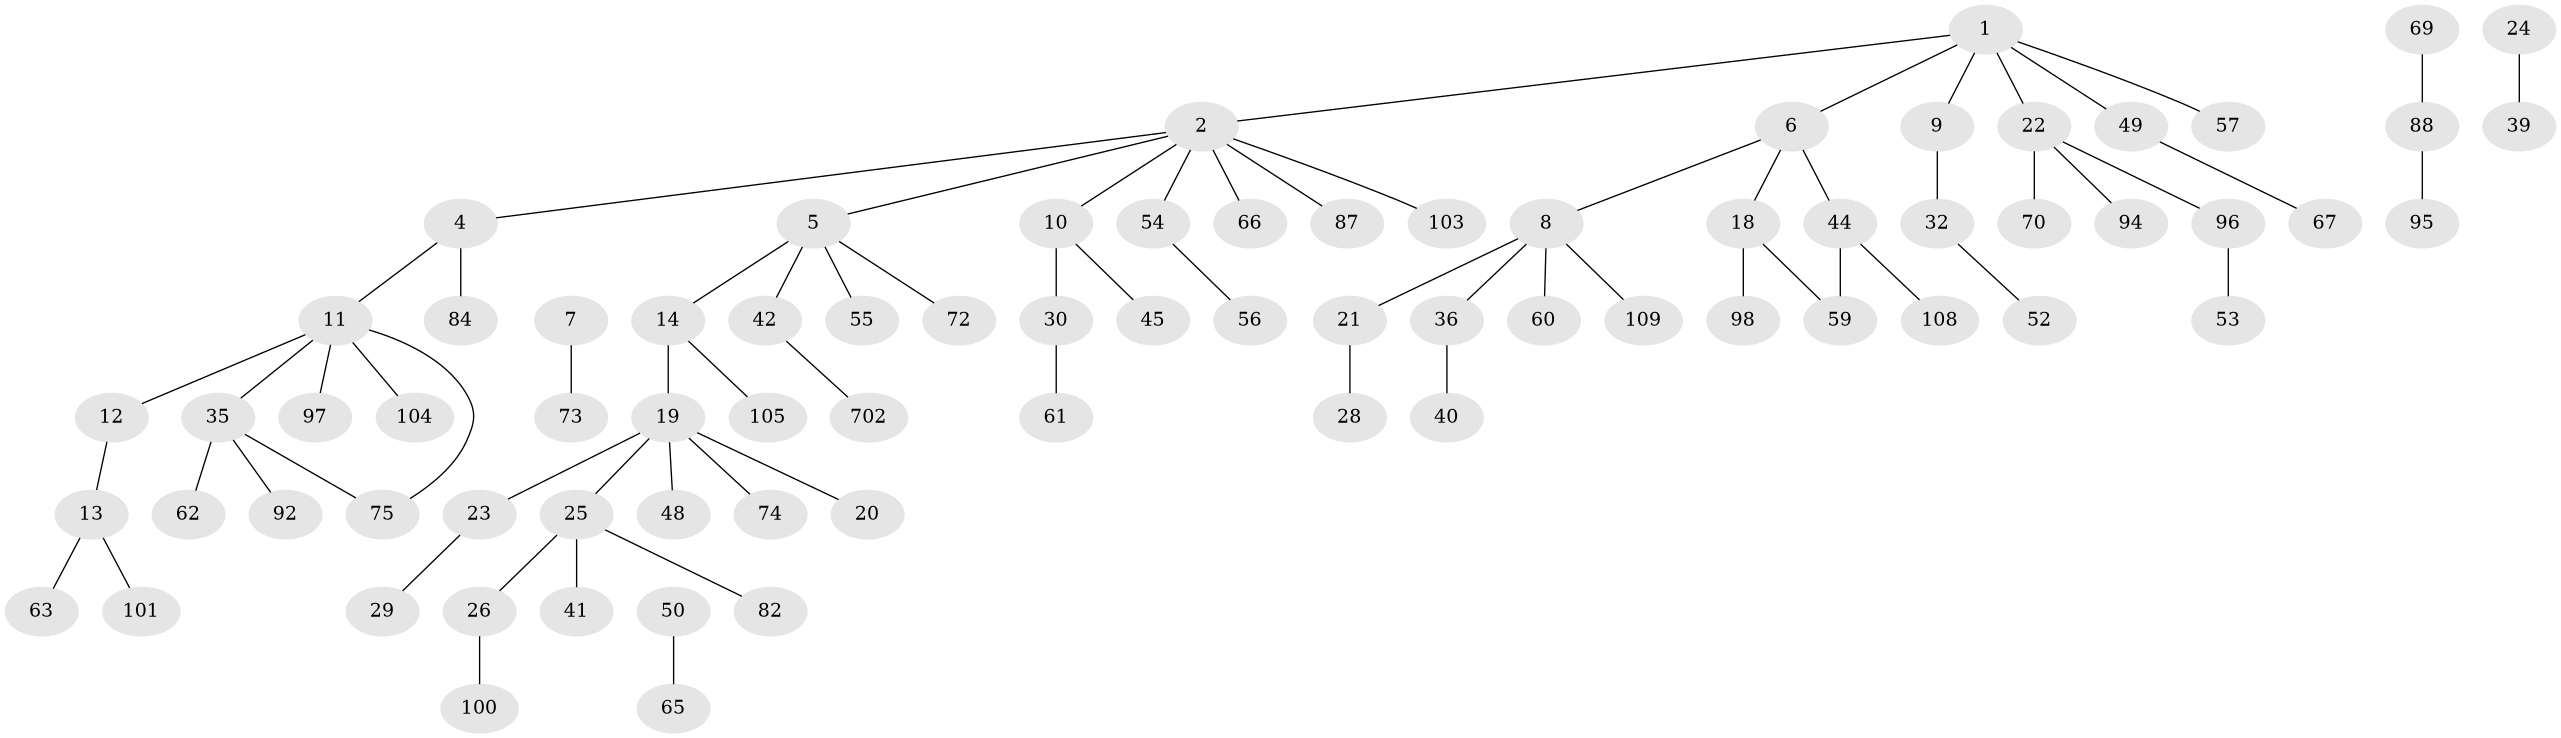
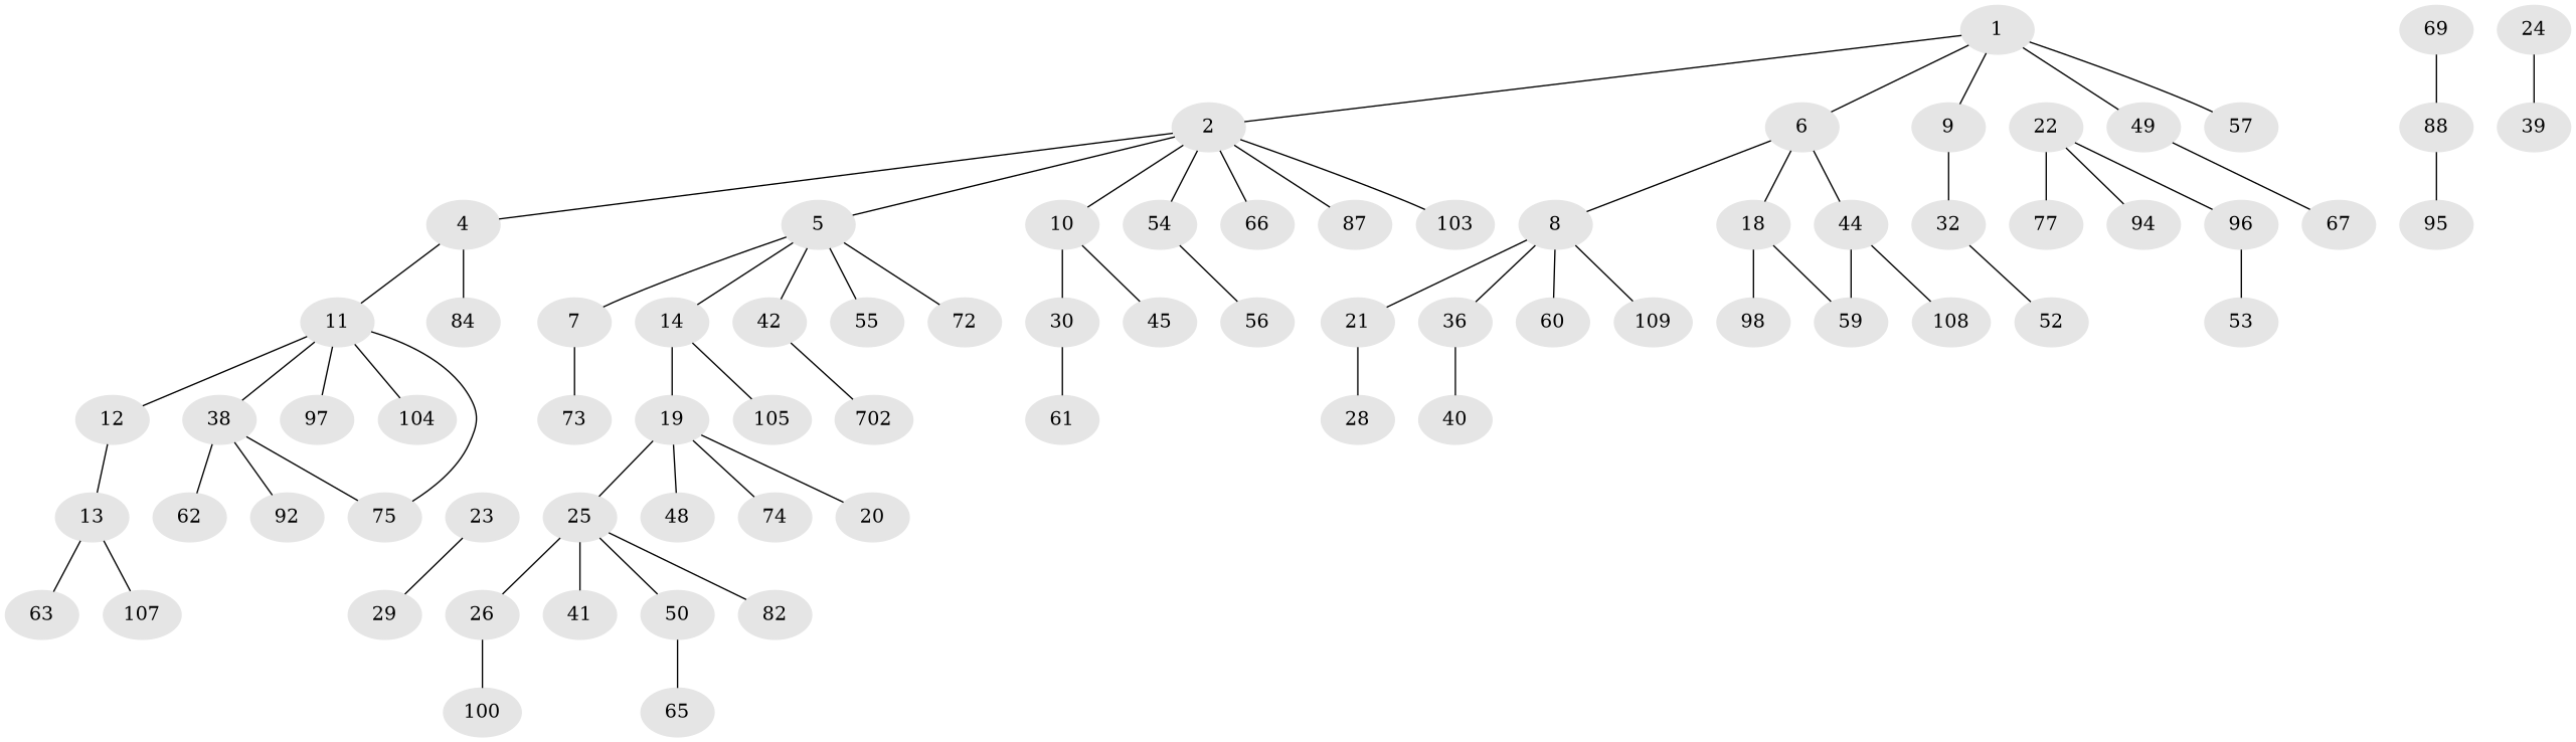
  graph {
    node [color=gray90 style=filled]
    1 [super="+46"]
    2 [super="+3"]
    6 [super="+16"]
    9 [super="+33"]
    22 [super="+64"]
    49 [super="+106"]
    57 [super="+83"]
    4 [super="+76"]
    5 [super="+20"]
    10 [super="+37"]
    54
    66
    87
    103
    8 [super="+15"]
    18
    44 [super="+79"]
    32 [super="+47"]
-   70
+   70 [label=77]
    94 [super="+107"]
    96
    67
    11 [super="+17"]
    84
    7 [super="+28"]
    14 [super="+43"]
    42
    55 [super="+77"]
    72
    30 [super="+35"]
    45 [super="+89"]
    56
    12
-   38 [label=35]
+   38
    97
    104
    75
    73
    19 [super="+34"]
    105
    n41 [label=702]
    21
    36
    60 [super="+80"]
    109
    98
    59
    108
    n49 [label=28 super="+68"]
    40
    52 [super="+78"]
    61
    13 [super="+31"]
    62
    92 [super="+93"]
    69
    88
    63
-   101
+   101 [label=107]
    23 [super="+86"]
    25
    48 [super="+85"]
    74
    n64 [label=20]
    24 [super="+51"]
    39
    29 [super="+71"]
    26 [super="+91"]
    41 [super="+99"]
    50 [super="+81"]
    82
    53
    100
    65
    95
    1 -- 2
    1 -- 6
    1 -- 9
-   1 -- 22
    1 -- 49
    1 -- 57
    2 -- 4
    2 -- 5
    2 -- 10
    2 -- 54
    2 -- 66
    2 -- 87
    2 -- 103
    6 -- 8
    6 -- 18
    6 -- 44
    9 -- 32
    22 -- 70
    22 -- 94
    22 -- 96
    49 -- 67
    4 -- 11
    4 -- 84
+   5 -- 7
    5 -- 14
    5 -- 42
    5 -- 55
    5 -- 72
    10 -- 30
    10 -- 45
    54 -- 56
    8 -- 21
    8 -- 36
    8 -- 60
    8 -- 109
    18 -- 98
    18 -- 59
    44 -- 59
    44 -- 108
    32 -- 52
    96 -- 53
    11 -- 12
    11 -- 38
    11 -- 97
    11 -- 104
    11 -- 75
    7 -- 73
    14 -- 19
    14 -- 105
    42 -- n41
    30 -- 61
    12 -- 13
    38 -- 75
    38 -- 62
    38 -- 92
-   19 -- 23
    19 -- 25
    19 -- 48
    19 -- 74
    19 -- n64
    21 -- n49
    36 -- 40
    13 -- 63
    13 -- 101
    69 -- 88
    88 -- 95
    23 -- 29
    25 -- 26
    25 -- 41
+   25 -- 50
    25 -- 82
    24 -- 39
    26 -- 100
    50 -- 65
  }
